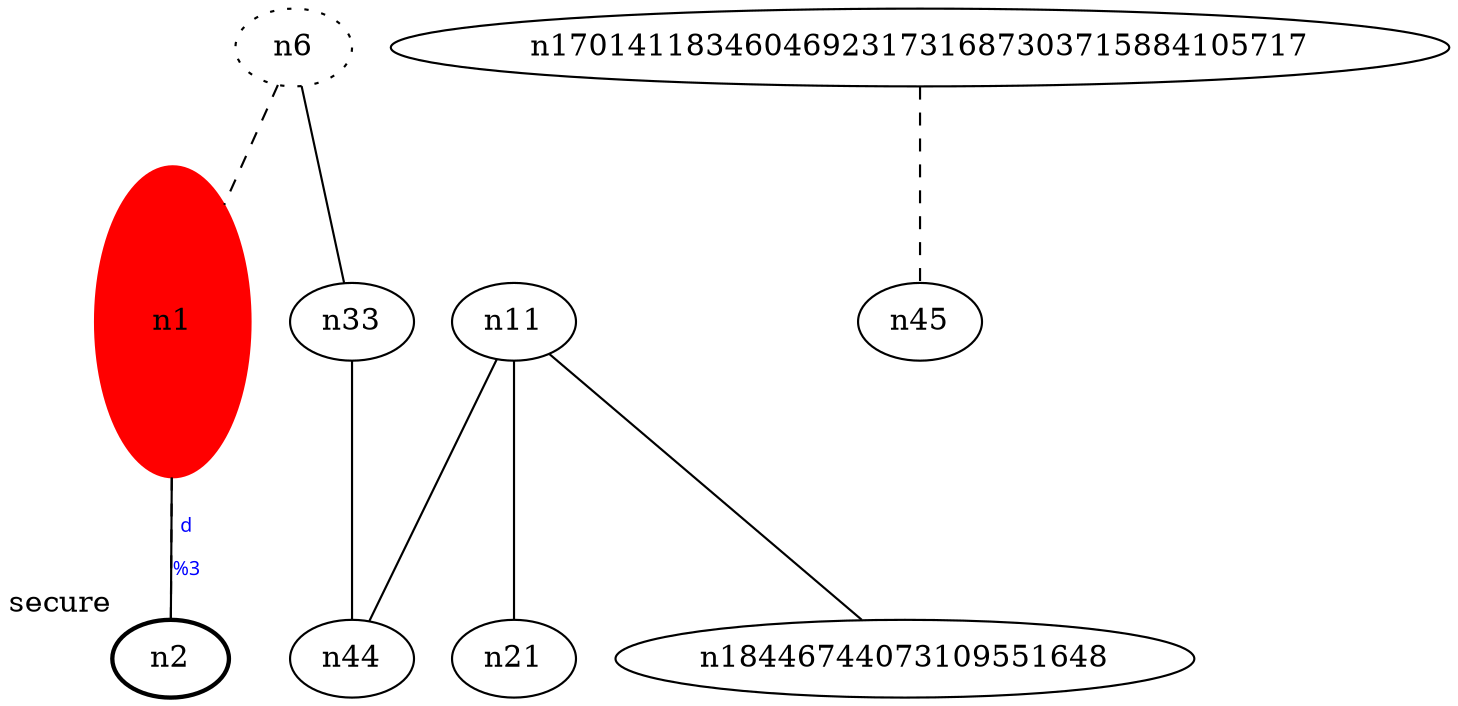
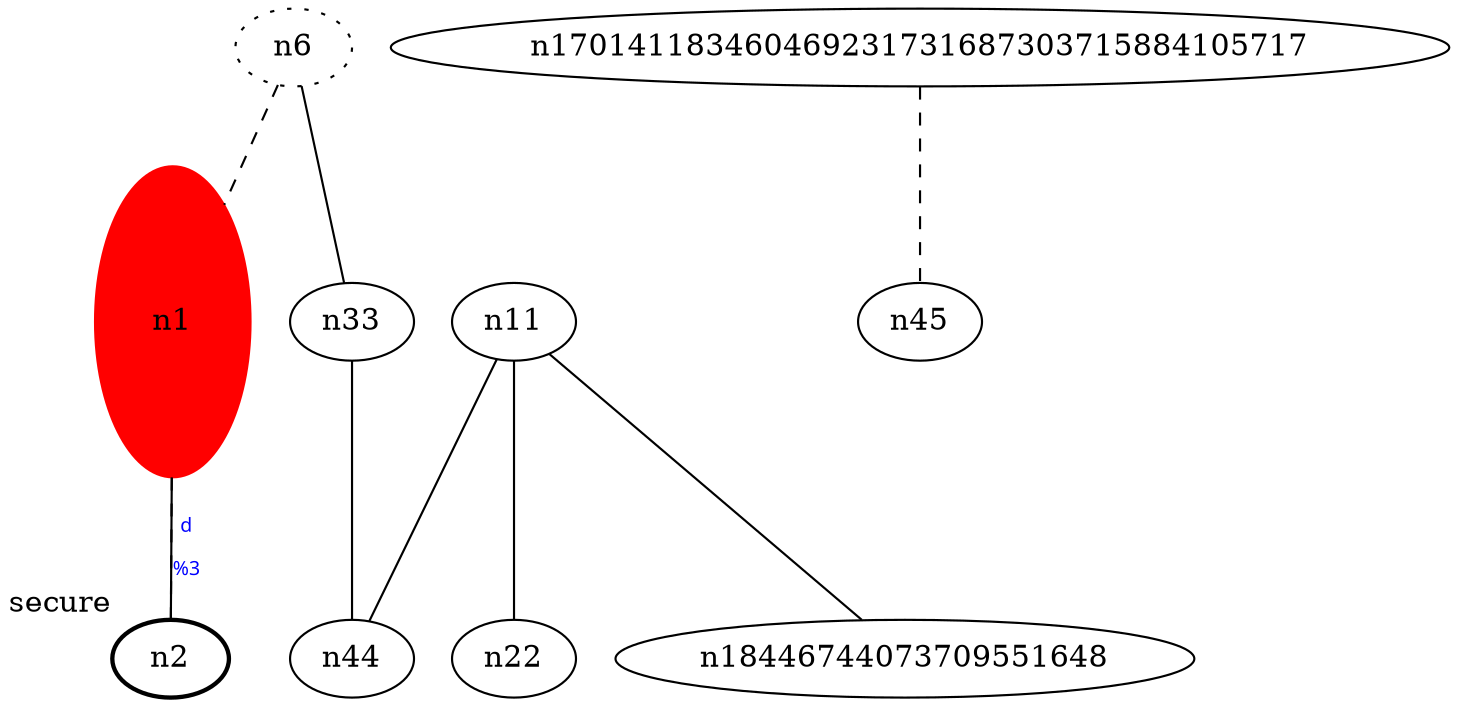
  graph {
    fontcolor=blue
    rankdir=TB
    n0 [fillcolor="#123456" label=n6 style=dotted]
    n1 [color=red height=2 style=filled width=1]
    n33
    n2 [style=bold xlabel=secure]
    n44
    n11
-   n22 [label=n21]
-   n18446744073709551648 [label=n18446744073109551648]
+   n22
+   n18446744073709551648
    n170141183460469231731687303715884105717
    n45
    n0 -- n1 [style=dashed]
    n0 -- n33
    n1 -- n2 [style=dashed]
    n1 -- n2 [fontcolor=blue fontname="comic sans" fontsize=9 label="d\n\l\G"]
    n33 -- n44
    n11 -- n44
    n11 -- n22
    n11 -- n18446744073709551648
    n170141183460469231731687303715884105717 -- n45 [style=dashed]
  }
